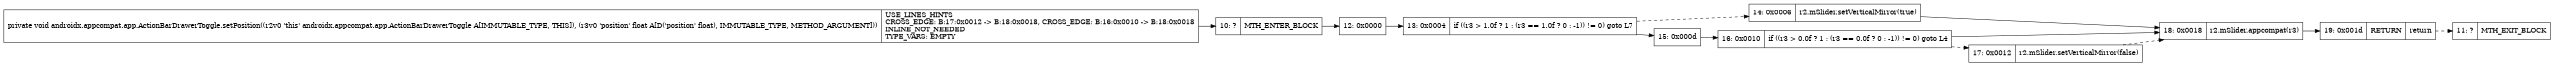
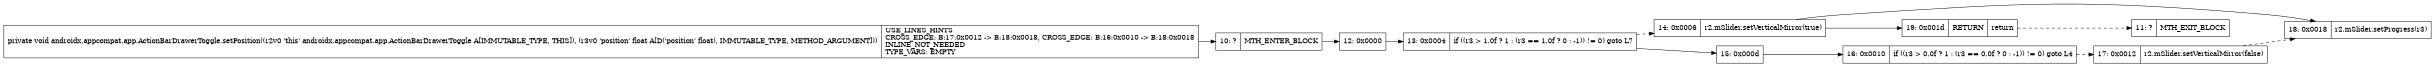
  digraph {
    rankdir=LR
    node [shape=record]
    n1 [label="{10\:\ ?|MTH_ENTER_BLOCK\l}"]
    n2 [label="{12\:\ 0x0000}"]
    n3 [label="{13\:\ 0x0004|if ((r3 \> 1.0f ? 1 : (r3 == 1.0f ? 0 : \-1)) != 0) goto L7\l}"]
    n4 [label="{14\:\ 0x0006|r2.mSlider.setVerticalMirror(true)\l}"]
    n5 [label="{15\:\ 0x000d}"]
-   n6 [label="{18\:\ 0x0018|r2.mSlider.appcompat(r3)\l}"]
+   n6 [label="{18\:\ 0x0018|r2.mSlider.setProgress(r3)\l}"]
    n7 [label="{16\:\ 0x0010|if ((r3 \> 0.0f ? 1 : (r3 == 0.0f ? 0 : \-1)) != 0) goto L4\l}"]
    n8 [label="{19\:\ 0x001d|RETURN\l|return\l}"]
    n9 [label="{11\:\ ?|MTH_EXIT_BLOCK\l}"]
    n10 [label="{17\:\ 0x0012|r2.mSlider.setVerticalMirror(false)\l}"]
    n11 [label="{private void androidx.appcompat.app.ActionBarDrawerToggle.setPosition((r2v0 'this' androidx.appcompat.app.ActionBarDrawerToggle A[IMMUTABLE_TYPE, THIS]), (r3v0 'position' float A[D('position' float), IMMUTABLE_TYPE, METHOD_ARGUMENT]))  | USE_LINES_HINTS\lCROSS_EDGE: B:17:0x0012 \-\> B:18:0x0018, CROSS_EDGE: B:16:0x0010 \-\> B:18:0x0018\lINLINE_NOT_NEEDED\lTYPE_VARS: EMPTY\l}"]
    n1 -> n2
    n2 -> n3
    n3 -> n4 [style=dashed]
    n3 -> n5
    n4 -> n6
    n5 -> n7
-   n6 -> n8
-   n7 -> n6
+   n4 -> n8
    n7 -> n10 [style=dashed]
    n8 -> n9 [style=dashed]
    n10 -> n6 [style=dashed]
    n11 -> n1
  }
